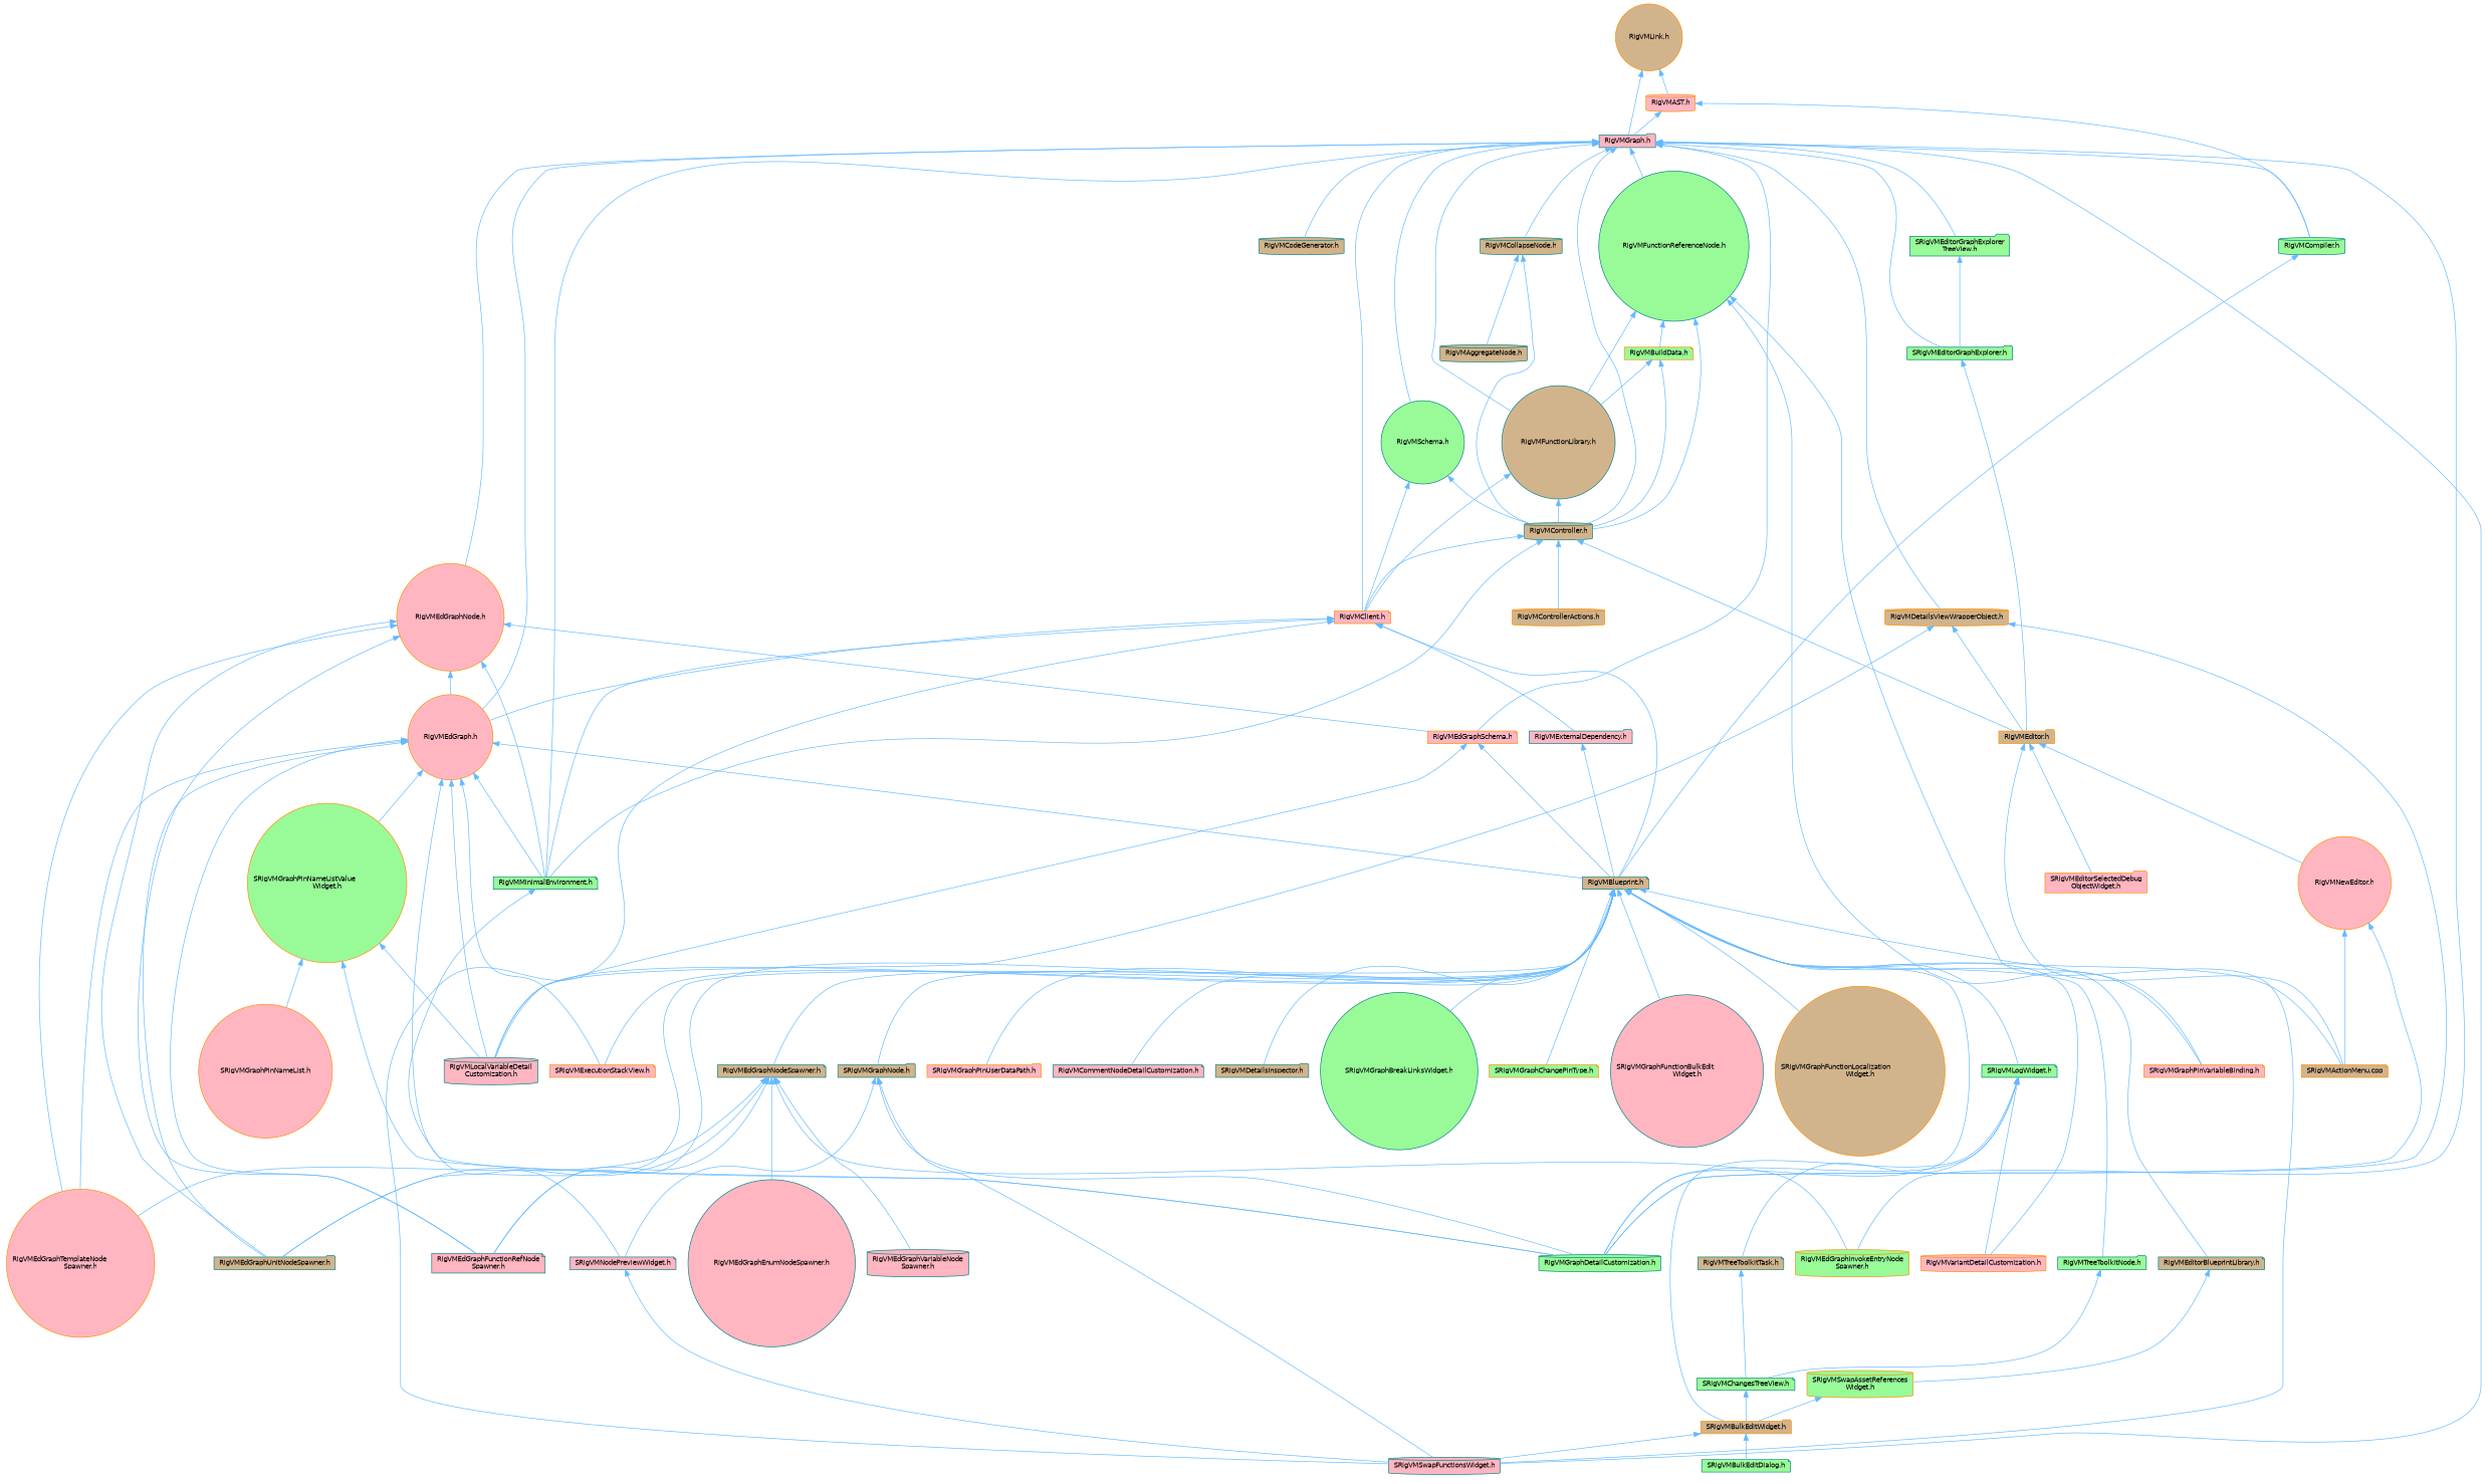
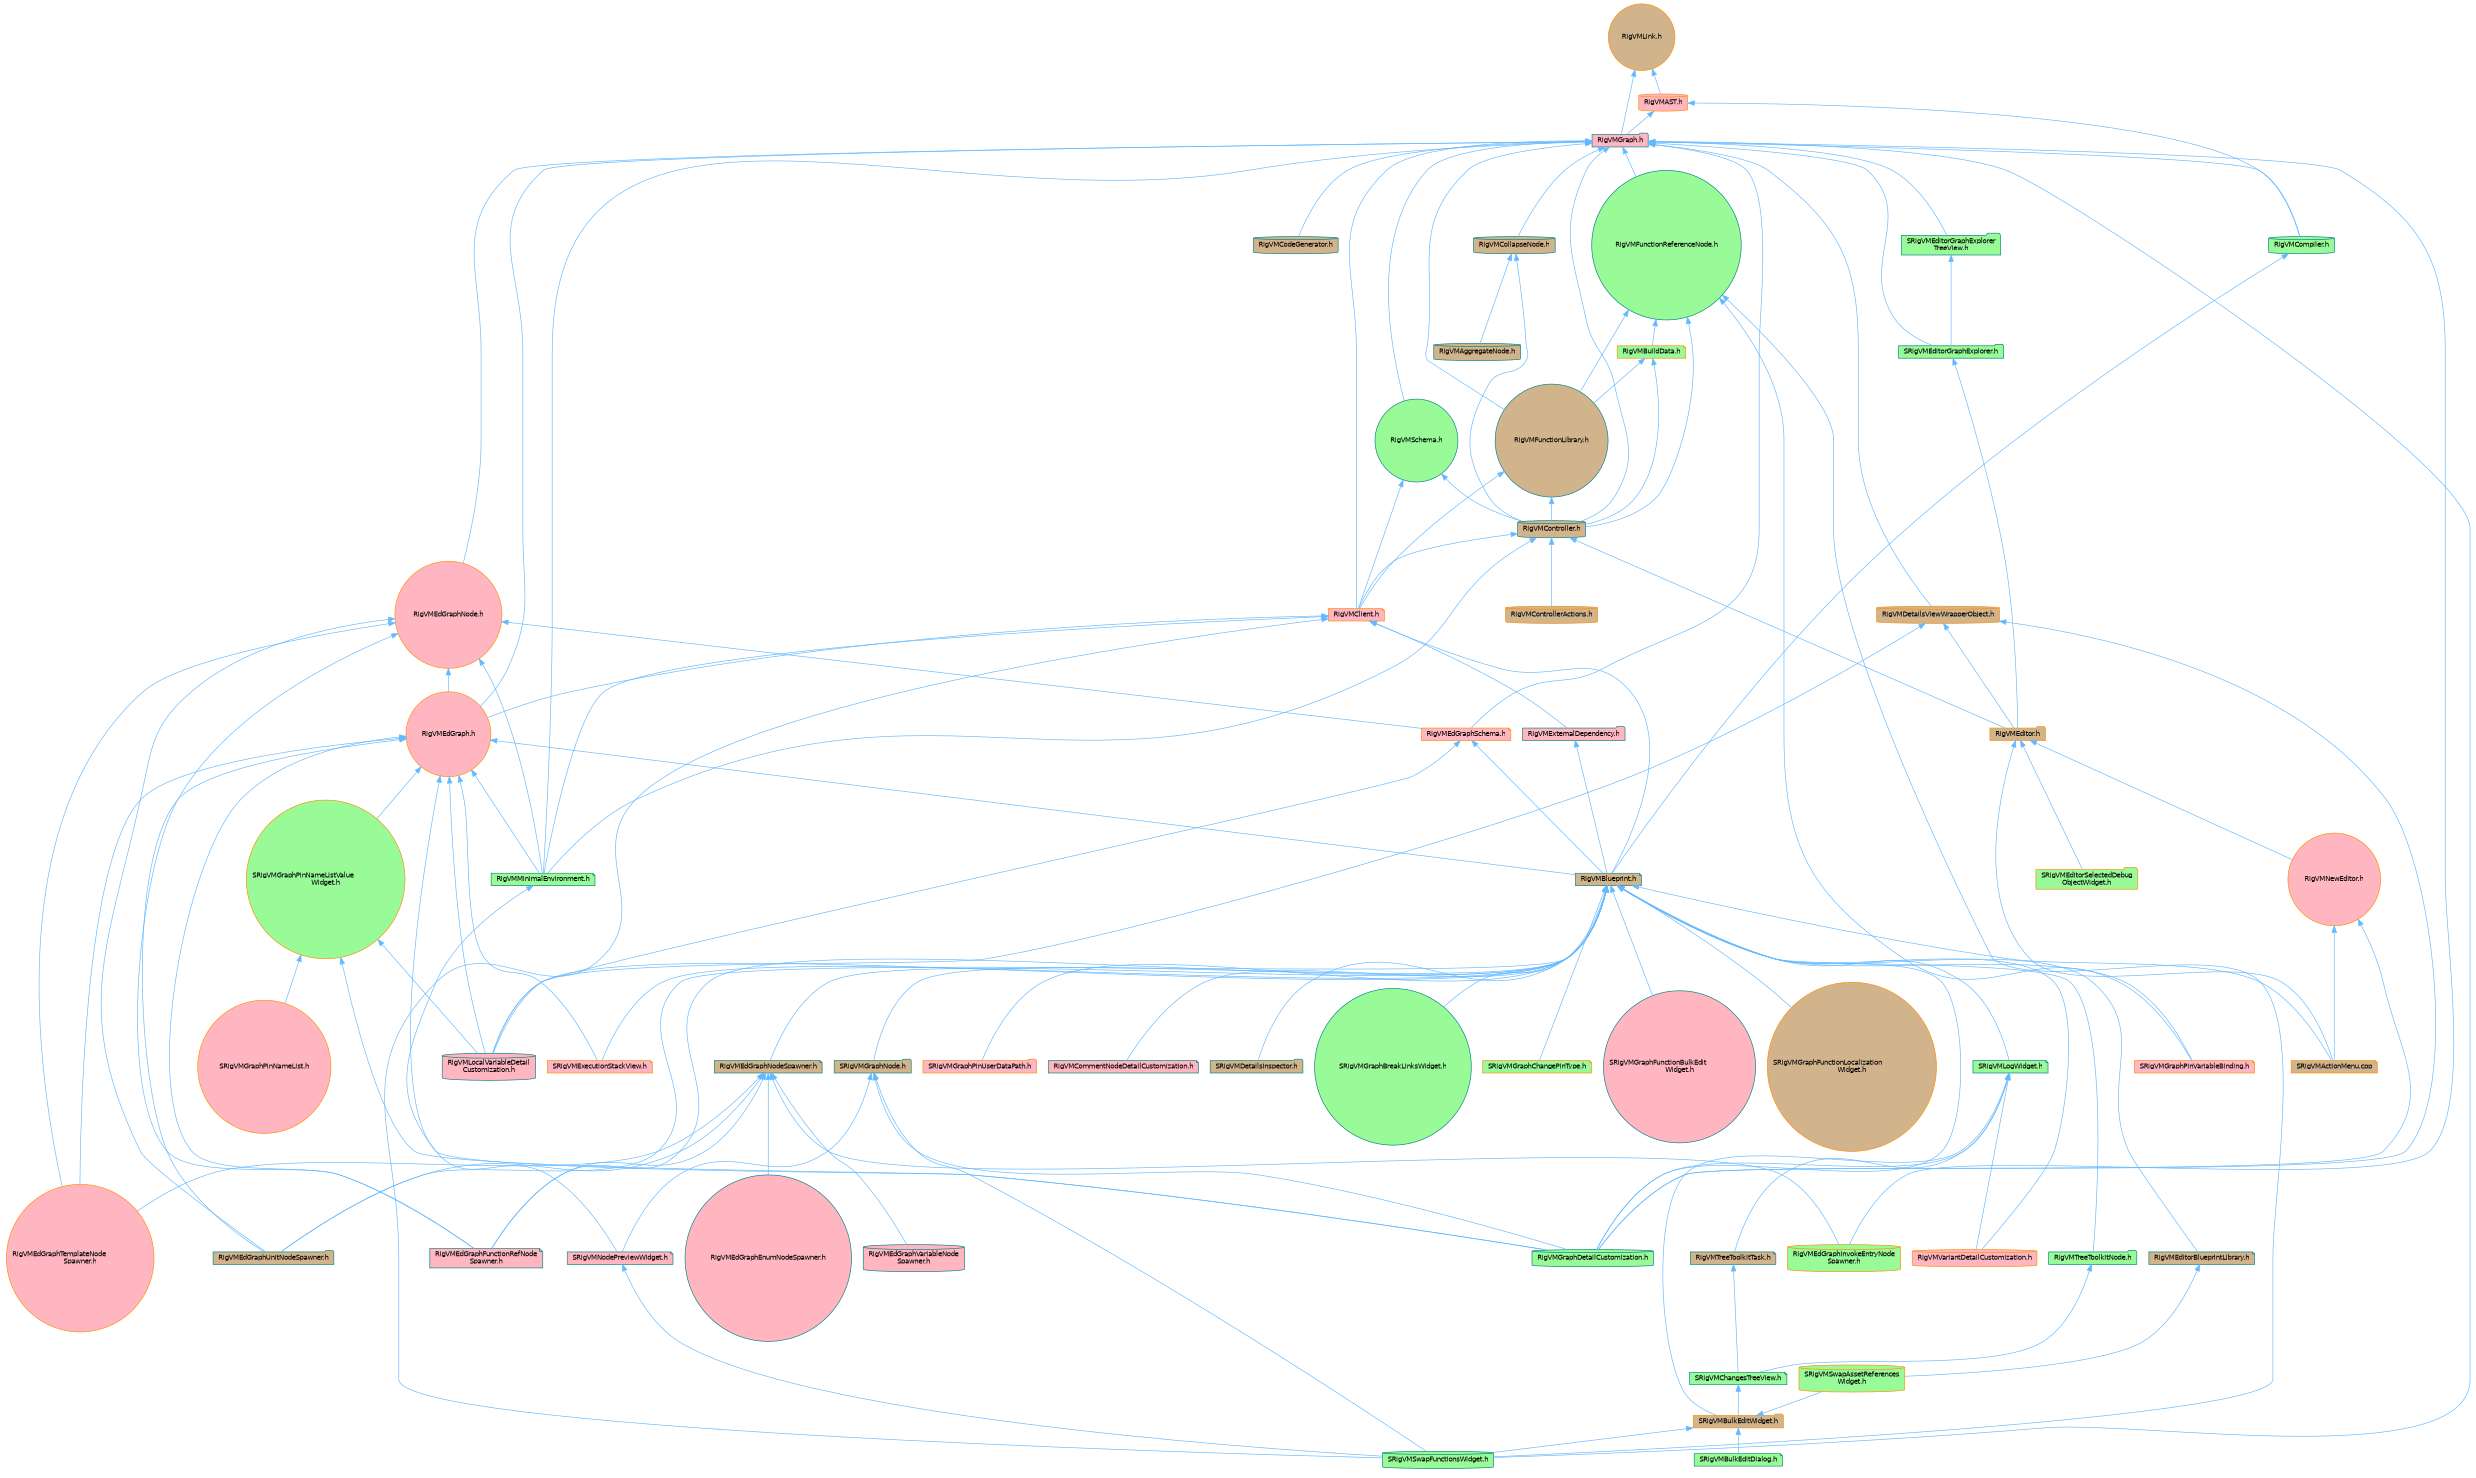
  digraph {
    node [color=teal fillcolor=lightpink fontname=Helvetica fontsize=10 shape=note style=filled]
    edge [color=steelblue1 dir=back fontname=Helvetica fontsize=10 labelfontname=Helvetica labelfontsize=10 style=solid]
    n1 [color=darkorange fillcolor=tan fontcolor=black height=0.2 label="RigVMLink.h" shape=circle width=0.4]
    n2 [color=darkorange height=0.2 label="RigVMAST.h" shape=cylinder width=0.4]
    n3 [height=0.2 label="RigVMGraph.h" shape=folder width=0.4]
    n4 [fillcolor=palegreen height=0.2 label="RigVMCompiler.h" shape=cylinder width=0.4]
    n5 [color=darkorange fillcolor=palegreen height=0.2 label="RigVMEdGraphInvokeEntryNode\lSpawner.h" shape=cylinder width=0.4]
-   n6 [height=0.2 label="SRigVMSwapFunctionsWidget.h" shape=cylinder width=0.4]
+   n6 [fillcolor=palegreen height=0.2 label="SRigVMSwapFunctionsWidget.h" shape=cylinder width=0.4]
    n7 [color=darkorange height=0.2 label="RigVMClient.h" width=0.4]
    n8 [color=darkorange height=0.2 label="RigVMEdGraph.h" shape=circle width=0.4]
    n9 [fillcolor=palegreen height=0.2 label="RigVMMinimalEnvironment.h" width=0.4]
    n10 [fillcolor=tan height=0.2 label="RigVMCodeGenerator.h" shape=cylinder width=0.4]
    n11 [fillcolor=tan height=0.2 label="RigVMCollapseNode.h" shape=cylinder width=0.4]
    n12 [fillcolor=tan height=0.2 label="RigVMController.h" shape=cylinder width=0.4]
    n13 [color=darkorange fillcolor=tan height=0.2 label="RigVMDetailsViewWrapperObject.h" shape=cylinder width=0.4]
    n14 [color=darkorange height=0.2 label="RigVMEdGraphNode.h" shape=circle width=0.4]
    n15 [color=darkorange height=0.2 label="RigVMEdGraphSchema.h" width=0.4]
    n16 [fillcolor=tan height=0.2 label="RigVMFunctionLibrary.h" shape=circle width=0.4]
    n17 [fillcolor=palegreen height=0.2 label="RigVMFunctionReferenceNode.h" shape=circle width=0.4]
    n18 [fillcolor=palegreen height=0.2 label="RigVMSchema.h" shape=circle width=0.4]
    n19 [fillcolor=palegreen height=0.2 label="SRigVMEditorGraphExplorer.h" shape=folder width=0.4]
    n20 [fillcolor=palegreen height=0.2 label="SRigVMEditorGraphExplorer\lTreeView.h" shape=folder width=0.4]
    n21 [fillcolor=tan height=0.2 label="RigVMBlueprint.h" width=0.4]
    n22 [height=0.2 label="RigVMCommentNodeDetailCustomization.h" width=0.4]
    n23 [height=0.2 label="RigVMEdGraphFunctionRefNode\lSpawner.h" width=0.4]
    n24 [fillcolor=tan height=0.2 label="RigVMEdGraphNodeSpawner.h" width=0.4]
    n25 [fillcolor=tan height=0.2 label="RigVMEdGraphUnitNodeSpawner.h" shape=folder width=0.4]
    n26 [fillcolor=tan height=0.2 label="RigVMEditorBlueprintLibrary.h" width=0.4]
    n27 [fillcolor=palegreen height=0.2 label="RigVMGraphDetailCustomization.h" shape=cylinder width=0.4]
    n28 [height=0.2 label="RigVMLocalVariableDetail\lCustomization.h" shape=cylinder width=0.4]
    n29 [fillcolor=palegreen height=0.2 label="RigVMTreeToolkitNode.h" shape=folder width=0.4]
    n30 [color=darkorange height=0.2 label="RigVMVariantDetailCustomization.h" shape=cylinder width=0.4]
    n31 [color=darkorange fillcolor=tan height=0.2 label="SRigVMActionMenu.cpp" width=0.4]
    n32 [fillcolor=tan height=0.2 label="SRigVMDetailsInspector.h" shape=folder width=0.4]
    n33 [color=darkorange height=0.2 label="SRigVMExecutionStackView.h" width=0.4]
    n34 [fillcolor=palegreen height=0.2 label="SRigVMGraphBreakLinksWidget.h" shape=circle width=0.4]
    n35 [color=darkorange fillcolor=palegreen height=0.2 label="SRigVMGraphChangePinType.h" width=0.4]
    n36 [height=0.2 label="SRigVMGraphFunctionBulkEdit\lWidget.h" shape=circle width=0.4]
    n37 [color=darkorange fillcolor=tan height=0.2 label="SRigVMGraphFunctionLocalization\lWidget.h" shape=circle width=0.4]
    n38 [fillcolor=tan height=0.2 label="SRigVMGraphNode.h" shape=folder width=0.4]
    n39 [color=darkorange height=0.2 label="SRigVMGraphPinUserDataPath.h" shape=folder width=0.4]
    n40 [color=darkorange height=0.2 label="SRigVMGraphPinVariableBinding.h" width=0.4]
    n41 [fillcolor=palegreen height=0.2 label="SRigVMLogWidget.h" width=0.4]
    n42 [height=0.2 label="RigVMEdGraphEnumNodeSpawner.h" shape=circle width=0.4]
    n43 [color=darkorange height=0.2 label="RigVMEdGraphTemplateNode\lSpawner.h" shape=circle width=0.4]
    n44 [height=0.2 label="RigVMEdGraphVariableNode\lSpawner.h" shape=cylinder width=0.4]
    n45 [color=darkorange fillcolor=palegreen height=0.2 label="SRigVMSwapAssetReferences\lWidget.h" shape=cylinder width=0.4]
    n46 [fillcolor=palegreen height=0.2 label="SRigVMChangesTreeView.h" width=0.4]
    n47 [height=0.2 label="SRigVMNodePreviewWidget.h" width=0.4]
    n48 [color=darkorange fillcolor=tan height=0.2 label="SRigVMBulkEditWidget.h" shape=folder width=0.4]
    n49 [fillcolor=tan height=0.2 label="RigVMTreeToolkitTask.h" width=0.4]
    n50 [fillcolor=palegreen height=0.2 label="SRigVMBulkEditDialog.h" width=0.4]
    n51 [height=0.2 label="RigVMExternalDependency.h" shape=folder width=0.4]
    n52 [color=darkorange fillcolor=palegreen height=0.2 label="SRigVMGraphPinNameListValue\lWidget.h" shape=circle width=0.4]
    n53 [fillcolor=tan height=0.2 label="RigVMAggregateNode.h" shape=cylinder width=0.4]
    n54 [color=darkorange fillcolor=tan height=0.2 label="RigVMControllerActions.h" shape=cylinder width=0.4]
    n55 [color=darkorange fillcolor=tan height=0.2 label="RigVMEditor.h" shape=folder width=0.4]
    n56 [color=darkorange fillcolor=palegreen height=0.2 label="RigVMBuildData.h" width=0.4]
    n57 [color=darkorange height=0.2 label="SRigVMGraphPinNameList.h" shape=circle width=0.4]
    n58 [color=darkorange height=0.2 label="RigVMNewEditor.h" shape=circle width=0.4]
-   n59 [color=darkorange height=0.2 label="SRigVMEditorSelectedDebug\lObjectWidget.h" shape=folder width=0.4]
+   n59 [color=darkorange fillcolor=palegreen height=0.2 label="SRigVMEditorSelectedDebug\lObjectWidget.h" shape=folder width=0.4]
    n1 -> n2
    n1 -> n3
    n2 -> n3
    n2 -> n4
    n3 -> n4
    n3 -> n5
    n3 -> n6
    n3 -> n7
    n3 -> n8
    n3 -> n9
    n3 -> n10
    n3 -> n11
    n3 -> n12
    n3 -> n13
    n3 -> n14
    n3 -> n15
    n3 -> n16
    n3 -> n17
    n3 -> n18
    n3 -> n19
    n3 -> n20
    n4 -> n21
    n7 -> n6
    n7 -> n8
    n7 -> n9
    n7 -> n21
    n7 -> n51
    n8 -> n9
    n8 -> n21
    n8 -> n23
    n8 -> n25
    n8 -> n27
    n8 -> n28
    n8 -> n33
    n8 -> n43
    n8 -> n52
    n9 -> n47
    n11 -> n12
    n11 -> n53
    n12 -> n7
    n12 -> n9
    n12 -> n54
    n12 -> n55
    n13 -> n27
    n13 -> n28
    n13 -> n55
    n14 -> n8
    n14 -> n9
    n14 -> n15
    n14 -> n23
    n14 -> n25
    n14 -> n43
    n15 -> n21
    n15 -> n28
    n16 -> n7
    n16 -> n12
    n17 -> n6
    n17 -> n12
    n17 -> n16
    n17 -> n40
    n17 -> n56
    n18 -> n7
    n18 -> n12
    n19 -> n55
    n20 -> n19
    n21 -> n22
    n21 -> n23
    n21 -> n24
    n21 -> n25
    n21 -> n26
    n21 -> n27
    n21 -> n28
    n21 -> n29
    n21 -> n30
    n21 -> n31
    n21 -> n32
    n21 -> n33
    n21 -> n34
    n21 -> n35
    n21 -> n36
    n21 -> n37
    n21 -> n38
    n21 -> n39
    n21 -> n40
    n21 -> n41
    n24 -> n5
    n24 -> n23
    n24 -> n25
    n24 -> n42
    n24 -> n43
    n24 -> n44
    n26 -> n45
    n29 -> n46
    n38 -> n6
    n38 -> n27
    n38 -> n47
    n41 -> n27
    n41 -> n30
    n41 -> n48
    n41 -> n49
    n46 -> n48
    n47 -> n6
    n48 -> n6
-   n45 -> n48
+   n48 -> n45
    n48 -> n50
    n49 -> n46
    n51 -> n21
    n52 -> n27
    n52 -> n28
    n52 -> n57
    n55 -> n31
    n55 -> n58
    n55 -> n59
    n56 -> n12
    n56 -> n16
    n58 -> n27
    n58 -> n31
  }
